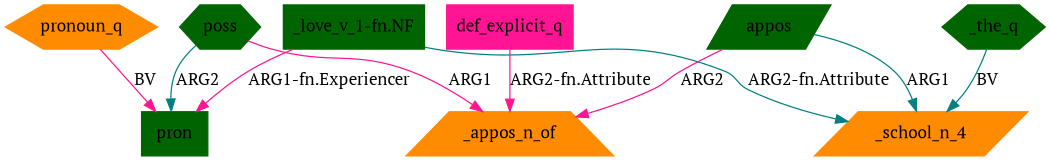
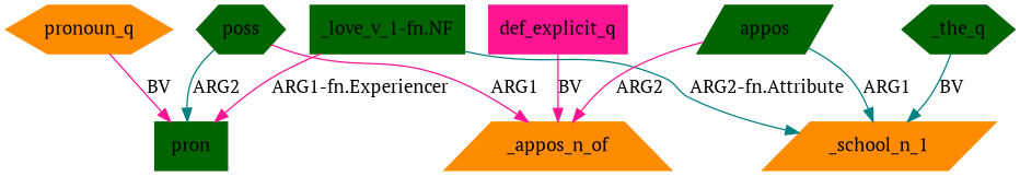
  digraph {
    fontname="PT Serif"
    node [color=darkgreen fontname="PT Serif" shape=box style=filled]
    edge [color=deeppink fontname="PT Serif"]
    "_love_v_1-fn.NF"
    pron
-   _school_n_1 [color=darkorange shape=parallelogram label=_school_n_4]
+   _school_n_1 [color=darkorange shape=parallelogram]
    def_explicit_q [color=deeppink]
    n5 [color=darkorange label=_appos_n_of shape=trapezium]
    poss [shape=hexagon]
    appos [shape=parallelogram]
    _the_q [shape=hexagon]
    pronoun_q [color=darkorange shape=hexagon]
    "_love_v_1-fn.NF" -> pron [label="ARG1-fn.Experiencer"]
    "_love_v_1-fn.NF" -> _school_n_1 [color=teal label="ARG2-fn.Attribute"]
-   def_explicit_q -> n5 [label="ARG2-fn.Attribute"]
+   def_explicit_q -> n5 [label=BV]
    poss -> pron [color=teal label=ARG2]
    poss -> n5 [label=ARG1]
    appos -> _school_n_1 [color=teal label=ARG1]
    appos -> n5 [label=ARG2]
    _the_q -> _school_n_1 [color=teal label=BV]
    pronoun_q -> pron [label=BV]
  }
